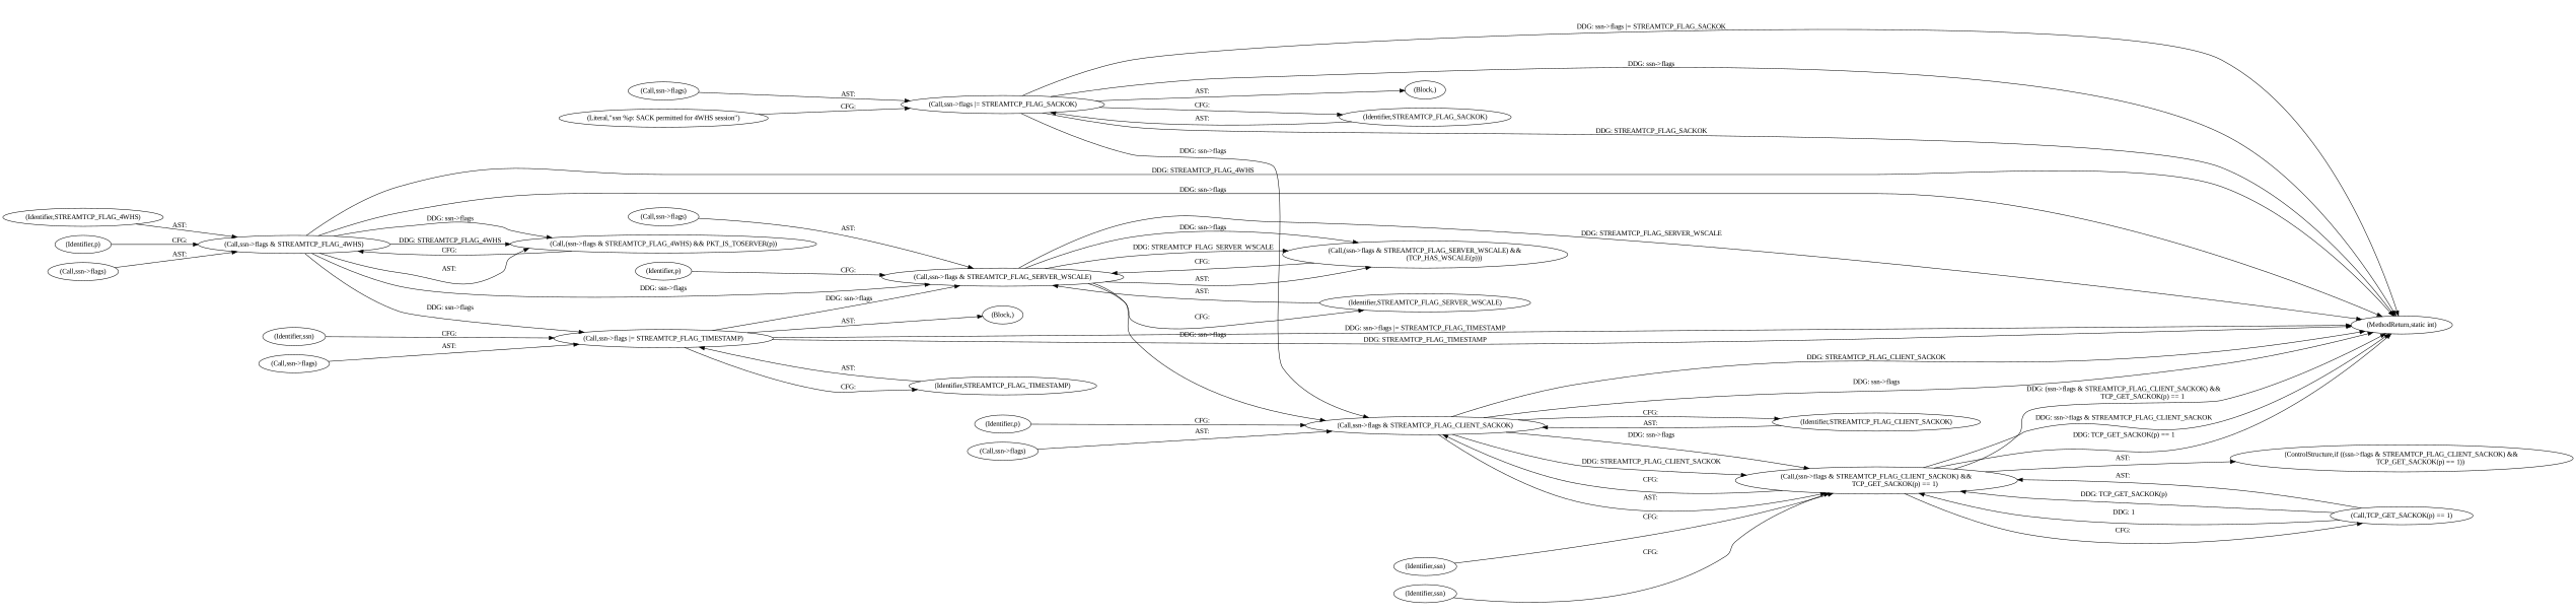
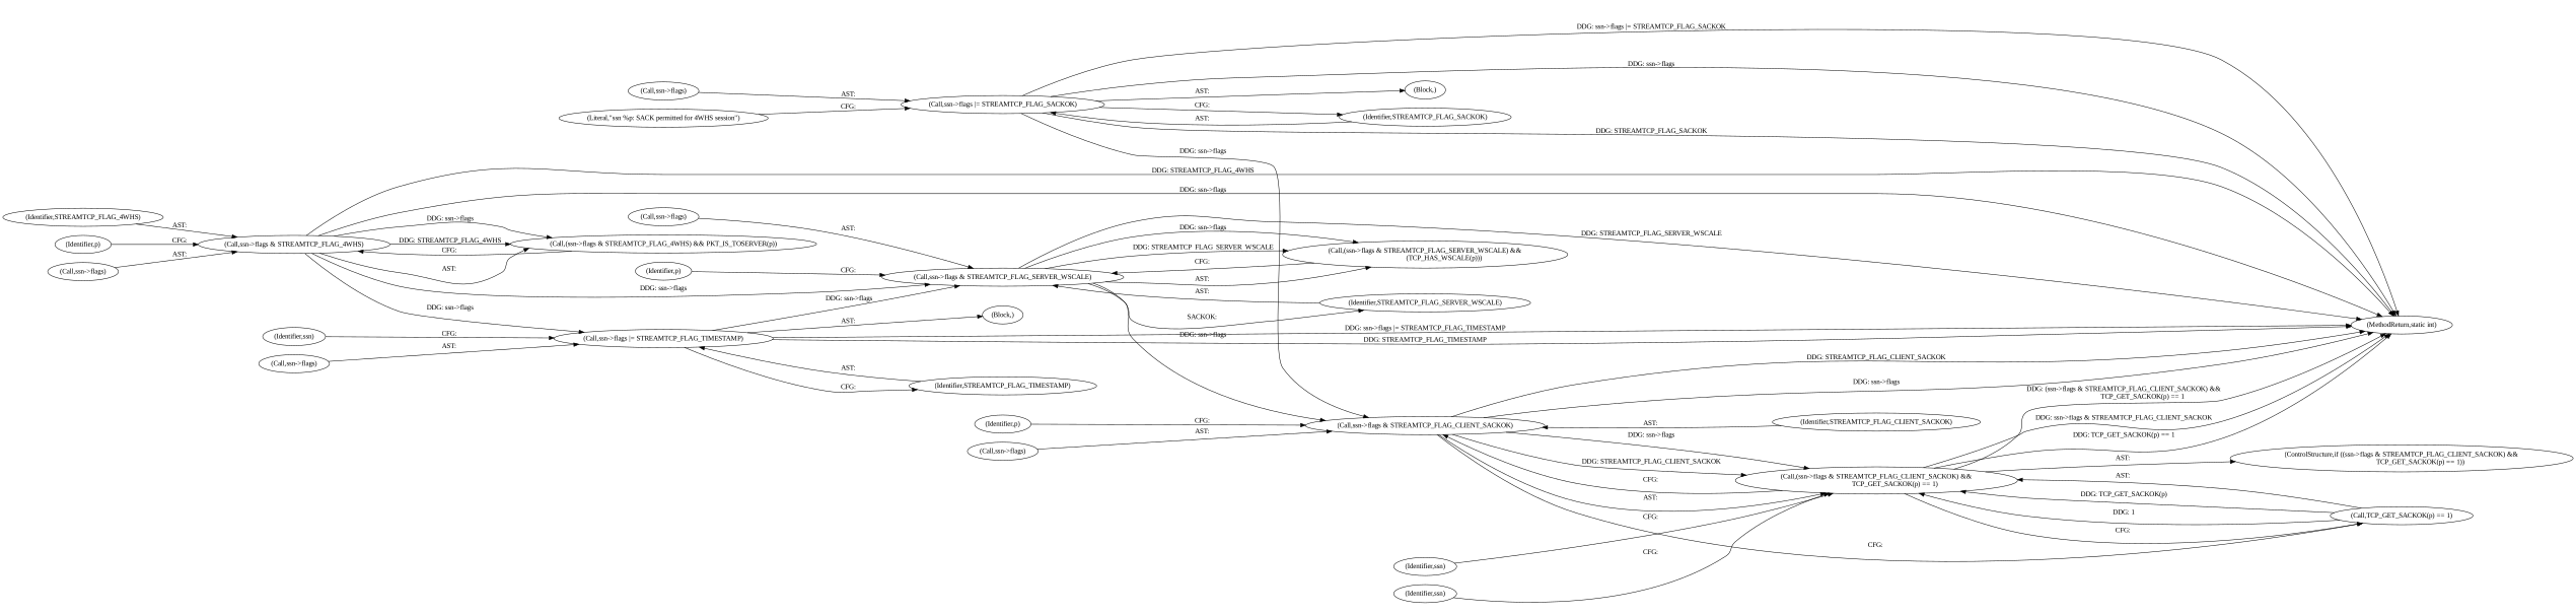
  digraph {
    fontname="Liberation Serif"
    rankdir=LR
    node [fontname="Liberation Serif"]
    edge [fontname="Liberation Serif"]
    n1 [label="(Call,ssn->flags & STREAMTCP_FLAG_CLIENT_SACKOK)"]
    n2 [label="(Call,(ssn->flags & STREAMTCP_FLAG_CLIENT_SACKOK) &&\n                    TCP_GET_SACKOK(p) == 1)"]
    n3 [label="(MethodReturn,static int)"]
    n4 [label="(Identifier,STREAMTCP_FLAG_CLIENT_SACKOK)"]
    n5 [label="(ControlStructure,if ((ssn->flags & STREAMTCP_FLAG_CLIENT_SACKOK) &&\n                    TCP_GET_SACKOK(p) == 1))"]
    n6 [label="(Call,TCP_GET_SACKOK(p) == 1)"]
    n7 [label="(Call,ssn->flags |= STREAMTCP_FLAG_SACKOK)"]
    n8 [label="(Block,)"]
    n9 [label="(Identifier,STREAMTCP_FLAG_SACKOK)"]
    n10 [label="(Call,ssn->flags & STREAMTCP_FLAG_SERVER_WSCALE)"]
    n11 [label="(Identifier,STREAMTCP_FLAG_SERVER_WSCALE)"]
    n12 [label="(Call,(ssn->flags & STREAMTCP_FLAG_SERVER_WSCALE) &&\n                    (TCP_HAS_WSCALE(p)))"]
    n13 [label="(Call,ssn->flags |= STREAMTCP_FLAG_TIMESTAMP)"]
    n14 [label="(Identifier,STREAMTCP_FLAG_TIMESTAMP)"]
    n15 [label="(Block,)"]
    n16 [label="(Call,ssn->flags & STREAMTCP_FLAG_4WHS)"]
    n17 [label="(Call,(ssn->flags & STREAMTCP_FLAG_4WHS) && PKT_IS_TOSERVER(p))"]
    n18 [label="(Identifier,STREAMTCP_FLAG_4WHS)"]
    n19 [label="(Call,ssn->flags)"]
    n20 [label="(Call,ssn->flags)"]
    n21 [label="(Call,ssn->flags)"]
    n22 [label="(Identifier,p)"]
    n23 [label="(Identifier,ssn)"]
    n24 [label="(Identifier,p)"]
    n25 [label="(Identifier,p)"]
    n26 [label="(Identifier,ssn)"]
    n27 [label="(Literal,\"ssn %p: SACK permitted for 4WHS session\")"]
    n28 [label="(Identifier,ssn)"]
    n29 [label="(Call,ssn->flags)"]
    n30 [label="(Call,ssn->flags)"]
    n1 -> n2 [label="AST: "]
    n1 -> n2 [label="DDG: ssn->flags"]
    n1 -> n2 [label="DDG: STREAMTCP_FLAG_CLIENT_SACKOK"]
    n1 -> n3 [label="DDG: STREAMTCP_FLAG_CLIENT_SACKOK"]
    n1 -> n3 [label="DDG: ssn->flags"]
-   n1 -> n4 [label="CFG: "]
+   n1 -> n6 [label="CFG: "]
    n2 -> n1 [label="CFG: "]
    n2 -> n3 [label="DDG: TCP_GET_SACKOK(p) == 1"]
    n2 -> n3 [label="DDG: (ssn->flags & STREAMTCP_FLAG_CLIENT_SACKOK) &&\n                    TCP_GET_SACKOK(p) == 1"]
    n2 -> n3 [label="DDG: ssn->flags & STREAMTCP_FLAG_CLIENT_SACKOK"]
    n2 -> n5 [label="AST: "]
    n2 -> n6 [label="CFG: "]
    n4 -> n1 [label="AST: "]
    n6 -> n2 [label="AST: "]
    n6 -> n2 [label="DDG: TCP_GET_SACKOK(p)"]
    n6 -> n2 [label="DDG: 1"]
    n7 -> n1 [label="DDG: ssn->flags"]
    n7 -> n3 [label="DDG: ssn->flags |= STREAMTCP_FLAG_SACKOK"]
    n7 -> n3 [label="DDG: ssn->flags"]
    n7 -> n3 [label="DDG: STREAMTCP_FLAG_SACKOK"]
    n7 -> n8 [label="AST: "]
    n7 -> n9 [label="CFG: "]
    n9 -> n7 [label="AST: "]
    n10 -> n1 [label="DDG: ssn->flags"]
    n10 -> n3 [label="DDG: STREAMTCP_FLAG_SERVER_WSCALE"]
-   n10 -> n11 [label="CFG: "]
+   n10 -> n11 [label="SACKOK: "]
    n10 -> n12 [label="AST: "]
    n10 -> n12 [label="DDG: ssn->flags"]
    n10 -> n12 [label="DDG: STREAMTCP_FLAG_SERVER_WSCALE"]
    n11 -> n10 [label="AST: "]
    n12 -> n10 [label="CFG: "]
    n13 -> n3 [label="DDG: ssn->flags |= STREAMTCP_FLAG_TIMESTAMP"]
    n13 -> n3 [label="DDG: STREAMTCP_FLAG_TIMESTAMP"]
    n13 -> n10 [label="DDG: ssn->flags"]
    n13 -> n14 [label="CFG: "]
    n13 -> n15 [label="AST: "]
    n14 -> n13 [label="AST: "]
    n16 -> n3 [label="DDG: STREAMTCP_FLAG_4WHS"]
    n16 -> n3 [label="DDG: ssn->flags"]
    n16 -> n10 [label="DDG: ssn->flags"]
    n16 -> n13 [label="DDG: ssn->flags"]
    n16 -> n17 [label="AST: "]
    n16 -> n17 [label="DDG: ssn->flags"]
    n16 -> n17 [label="DDG: STREAMTCP_FLAG_4WHS"]
    n17 -> n16 [label="CFG: "]
    n18 -> n16 [label="AST: "]
    n19 -> n1 [label="AST: "]
    n20 -> n10 [label="AST: "]
    n21 -> n13 [label="AST: "]
    n22 -> n16 [label="CFG: "]
    n23 -> n2 [label="CFG: "]
    n24 -> n1 [label="CFG: "]
    n25 -> n10 [label="CFG: "]
    n26 -> n2 [label="CFG: "]
    n27 -> n7 [label="CFG: "]
    n28 -> n13 [label="CFG: "]
    n29 -> n16 [label="AST: "]
    n30 -> n7 [label="AST: "]
  }
